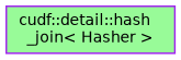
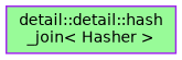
  digraph {
    rankdir=TB
-   n1 [color=purple fillcolor=palegreen fontname=Helvetica fontsize=10 height=0.2 label="cudf::detail::hash\l_join\< Hasher \>" shape=box style=filled width=0.4]
+   n1 [color=purple fillcolor=palegreen fontname=Helvetica fontsize=10 height=0.2 label="detail::detail::hash\l_join\< Hasher \>" shape=box style=filled width=0.4]
  }
